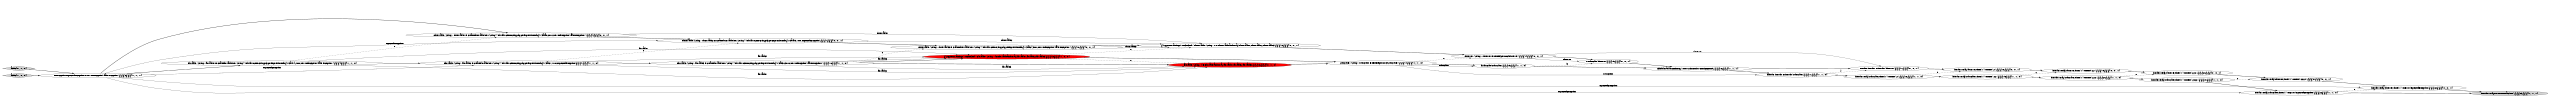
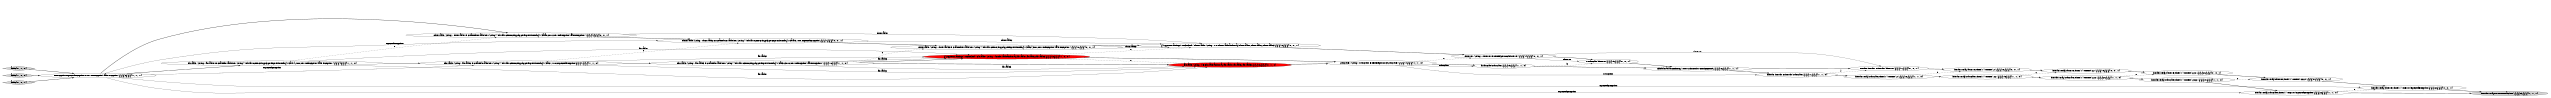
  digraph {
    rankdir=LR
    node [fillcolor=white shape=ellipse style=filled]
    edge [style=bold]
    n1 [fillcolor=lightgray label="amb2['0', '1', '0']" shape=diamond]
    n2 [label="IOException expectedException = new IOException(\"fake exception\")@@@3@@@['1', '1', '1']"]
    n3 [label="Observable<String> observable2 = createObservable(new String((((edu.fdu.CPPDG.tinypdg.pe.ExpressionInfo@173adb5,1000,expectedException)@@@7@@@['0', '0', '1']"]
    n4 [label="inOrder.verify(subscriber,times(1)).onError(expectedException)@@@22@@@['1', '1', '0']"]
    n5 [label="inOrder.verify(observer,times(1)).onError(expectedException)@@@22@@@['0', '0', '1']"]
    n6 [label="Flowable<String> flowable1 = createFlowable(new String((((edu.fdu.CPPDG.tinypdg.pe.ExpressionInfo@173ad14,2000,new IOException(\"fake exception\"))@@@4@@@['1', '1', '0']"]
    n7 [label="Flowable<String> flowable2 = createFlowable(new String((((edu.fdu.CPPDG.tinypdg.pe.ExpressionInfo@173ad21,1000,expectedException)@@@7@@@['1', '1', '0']"]
    n8 [label="Observable<String> observable1 = createObservable(new String((((edu.fdu.CPPDG.tinypdg.pe.ExpressionInfo@173ada8,2000,new IOException(\"fake exception\"))@@@4@@@['0', '0', '1']"]
    n9 [label="inOrder.verify(subscriber,times(1)).onNext(\"22\")@@@19@@@['1', '1', '0']"]
    n10 [label="inOrder.verify(observer,times(1)).onNext(\"22\")@@@19@@@['0', '0', '1']"]
    n11 [label="inOrder.verify(subscriber,times(1)).onNext(\"222\")@@@20@@@['1', '1', '0']"]
    n12 [label="inOrder.verify(observer,times(1)).onNext(\"222\")@@@20@@@['0', '0', '1']"]
    n13 [label="inOrder.verify(subscriber,times(1)).onNext(\"2222\")@@@21@@@['1', '1', '0']"]
    n14 [label="f.subscribe(subscriber)@@@15@@@['1', '1', '0']"]
    n15 [label="o.subscribe(observer)@@@15@@@['0', '0', '1']"]
    n16 [label="scheduler.advanceTimeBy(100000,TimeUnit.MILLISECONDS)@@@16@@@['1', '1', '1']"]
    n17 [label="InOrder inOrder = inOrder(subscriber)@@@17@@@['1', '1', '0']"]
    n18 [label="InOrder inOrder = inOrder(observer)@@@17@@@['0', '0', '1']"]
    n19 [label="Observable<String> observable3 = createObservable(new String((((edu.fdu.CPPDG.tinypdg.pe.ExpressionInfo@173adc4,3000,new IOException(\"fake exception\"))@@@10@@@['0', '0', '1']"]
    n20 [label="@SuppressWarnings(\"unchecked\") Observable<String> o = Observable.ambArray(observable1,observable2,observable3)@@@13@@@['0', '0', '1']"]
    n21 [label="Observer<String> observer = TestHelper.mockObserver()@@@14@@@['0', '0', '1']"]
    n22 [label="inOrder.verify(observer,times(1)).onNext(\"2222\")@@@21@@@['0', '0', '1']"]
    n23 [fillcolor=lightgray label="inOrder.verifyNoMoreInteractions()@@@23@@@['1', '1', '1']"]
    n24 [label="Flowable<String> flowable3 = createFlowable(new String((((edu.fdu.CPPDG.tinypdg.pe.ExpressionInfo@173ad30,3000,new IOException(\"fake exception\"))@@@10@@@['1', '1', '0']"]
    n25 [fillcolor=red label="@SuppressWarnings(\"unchecked\") Flowable<String> f = Flowable.ambArray(flowable1,flowable2,flowable3)@@@13@@@['1', '0', '0']"]
    n26 [fillcolor=red label="Flowable<String> f = Flowable.ambArray(flowable1,flowable2,flowable3)@@@13@@@['0', '1', '0']"]
    n27 [label="Subscriber<String> subscriber = TestHelper.mockSubscriber()@@@14@@@['1', '1', '0']"]
    n28 [label="inOrder.verify(subscriber,times(1)).onNext(\"2\")@@@18@@@['1', '1', '0']"]
    n29 [label="inOrder.verify(observer,times(1)).onNext(\"2\")@@@18@@@['0', '0', '1']"]
    n30 [fillcolor=lightgray label="amb2['1', '0', '0']" shape=diamond]
+   n31 [fillcolor=lightgray label="amb2['0', '0', '1']" shape=diamond]
    n1 -> n2
    n2 -> n3 [label=expectedException style=solid]
    n2 -> n4 [label=expectedException style=solid]
    n2 -> n5 [label=expectedException style=solid]
    n2 -> n6
    n2 -> n7 [label=expectedException style=solid]
    n2 -> n8
    n3 -> n19
    n3 -> n20 [label=observable2 style=solid]
    n4 -> n5 [label=0 style=dashed]
    n4 -> n23
    n5 -> n23
    n6 -> n7
    n6 -> n8 [label=0 style=dashed]
    n6 -> n25 [label=flowable1 style=solid]
    n6 -> n26 [label=flowable1 style=solid]
    n7 -> n3 [label=0 style=dashed]
    n7 -> n24
    n7 -> n25 [label=flowable2 style=solid]
    n7 -> n26 [label=flowable2 style=solid]
    n8 -> n3
    n8 -> n20 [label=observable1 style=solid]
    n9 -> n10 [label=0 style=dashed]
    n9 -> n11
    n10 -> n12
    n11 -> n12 [label=0 style=dashed]
    n11 -> n13
    n12 -> n22
    n13 -> n4
    n13 -> n22 [label=0 style=dashed]
    n14 -> n15 [label=5 style=dashed]
    n14 -> n16
    n15 -> n16
    n16 -> n17
    n16 -> n18
    n17 -> n18 [label=4 style=dashed]
    n17 -> n28
    n18 -> n29
    n19 -> n20
    n19 -> n20 [label=observable3 style=solid]
    n20 -> n21
    n21 -> n15
    n21 -> n15 [label=observer style=solid]
    n21 -> n18 [label=observer style=solid]
    n22 -> n5
    n24 -> n19 [label=0 style=dashed]
    n24 -> n25
    n24 -> n25 [label=flowable3 style=solid]
    n24 -> n26 [label=flowable3 style=solid]
    n24 -> n26
    n25 -> n20 [label=0 style=dashed]
    n25 -> n26 [label=0 style=dashed]
    n25 -> n27
    n26 -> n27
    n27 -> n14 [label=subscriber style=solid]
    n27 -> n14
    n27 -> n17 [label=subscriber style=solid]
    n27 -> n21 [label=0 style=dashed]
    n28 -> n9
    n28 -> n29 [label=0 style=dashed]
    n29 -> n10
    n30 -> n2
+   n31 -> n2
  }
